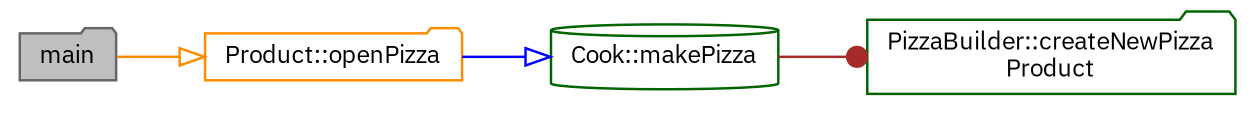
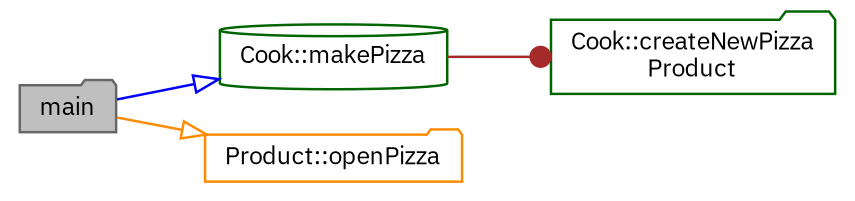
  digraph {
    fontname="IBM Plex Sans"
    rankdir=LR
    node [color=darkgreen fillcolor=white fontname="IBM Plex Sans" fontsize=10 shape=folder style=filled]
    edge [arrowhead=onormal fontname="IBM Plex Sans" fontsize=10 labelfontname=Helvetica labelfontsize=10 style=solid]
    n1 [color=gray40 fillcolor=grey75 fontcolor=black height=0.2 label=main width=0.4]
    n2 [height=0.2 label="Cook::makePizza" shape=cylinder width=0.4]
    n3 [color=darkorange height=0.2 label="Product::openPizza" width=0.4]
-   n4 [height=0.2 label="PizzaBuilder::createNewPizza\lProduct" width=0.4]
-   n3 -> n2 [color=blue]
+   n4 [height=0.2 label="Cook::createNewPizza\lProduct" width=0.4]
+   n1 -> n2 [color=blue]
    n1 -> n3 [color=darkorange]
    n2 -> n4 [arrowhead=dot color=brown]
  }
